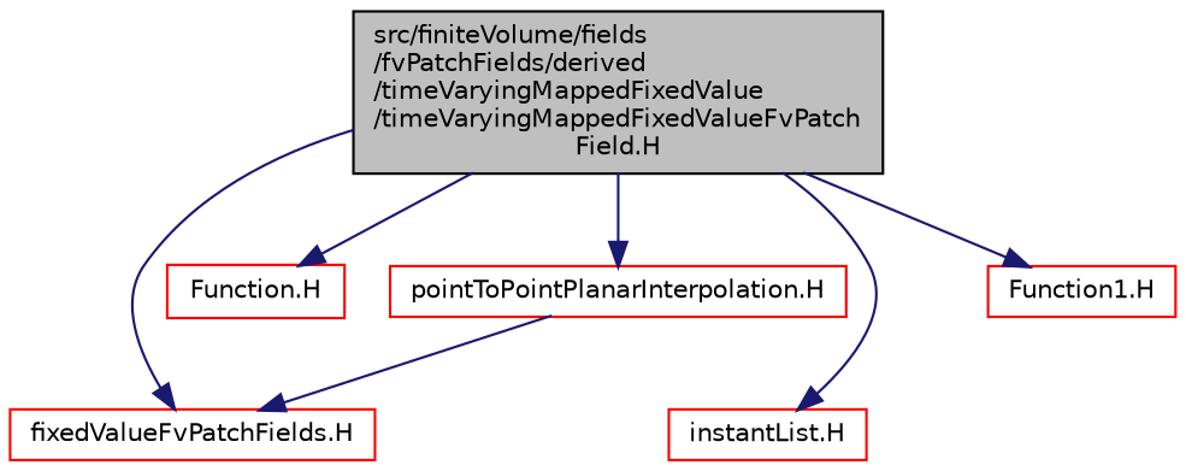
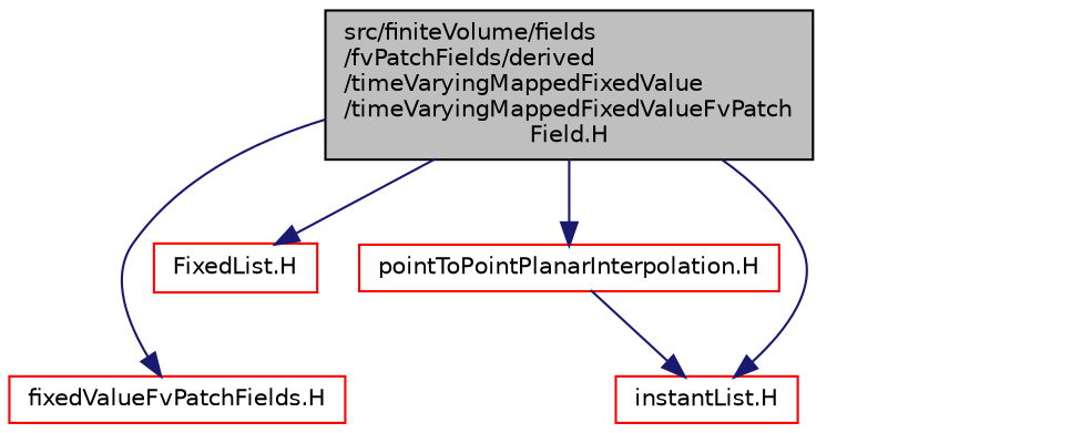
  digraph {
    node [color=red fontname=Helvetica fontsize=10 shape=record]
    edge [color=midnightblue fontname=Helvetica fontsize=10 labelfontname=Helvetica labelfontsize=10 style=solid]
    n1 [color=black fillcolor=grey75 fontcolor=black height=0.2 label="src/finiteVolume/fields\l/fvPatchFields/derived\l/timeVaryingMappedFixedValue\l/timeVaryingMappedFixedValueFvPatch\lField.H" style=filled width=0.4]
    n2 [height=0.2 label="fixedValueFvPatchFields.H" width=0.4]
-   n3 [height=0.2 label="Function.H" width=0.4]
+   n3 [height=0.2 label="FixedList.H" width=0.4]
    n4 [height=0.2 label="instantList.H" width=0.4]
    n5 [height=0.2 label="pointToPointPlanarInterpolation.H" width=0.4]
-   n6 [height=0.2 label="Function1.H" width=0.4]
    n1 -> n2
    n1 -> n3
    n1 -> n4
    n1 -> n5
-   n1 -> n6
-   n5 -> n2
+   n5 -> n4
  }
